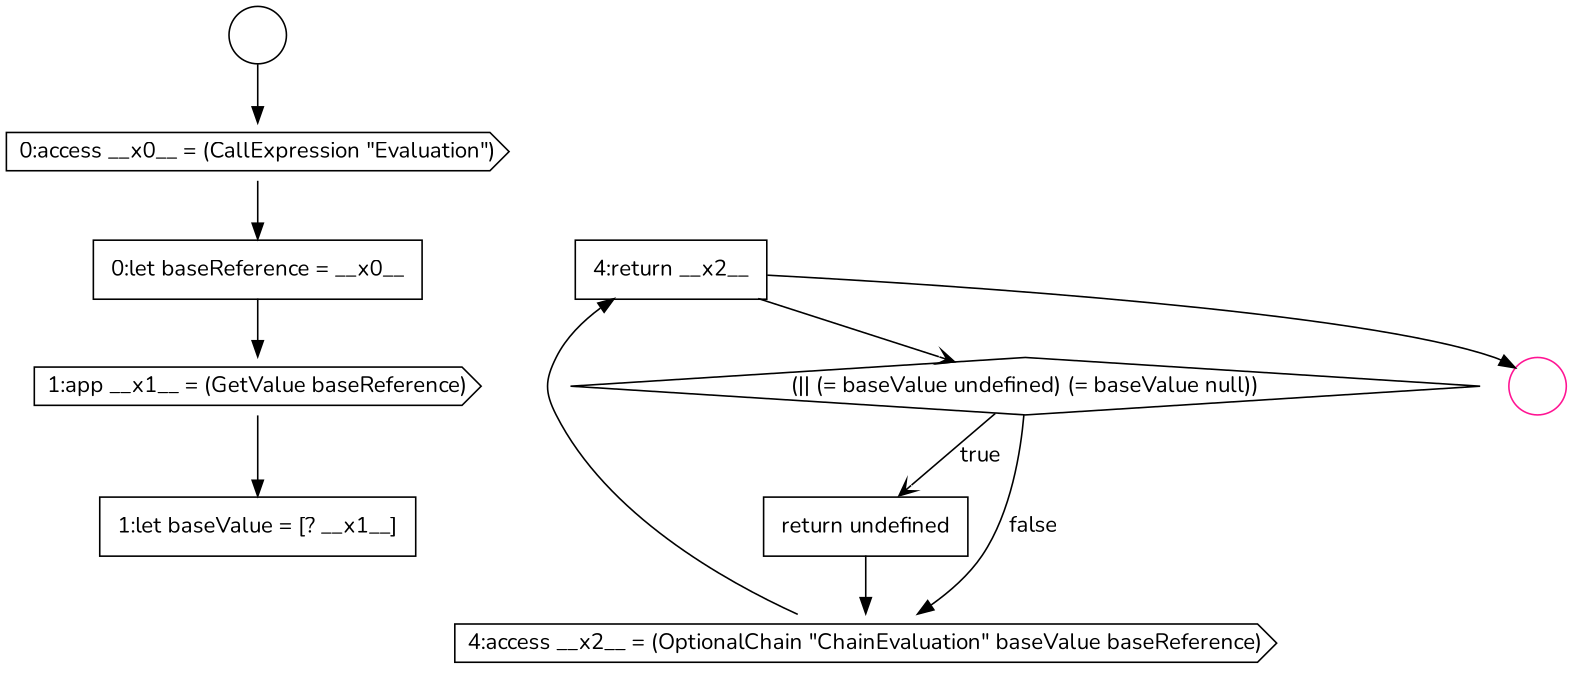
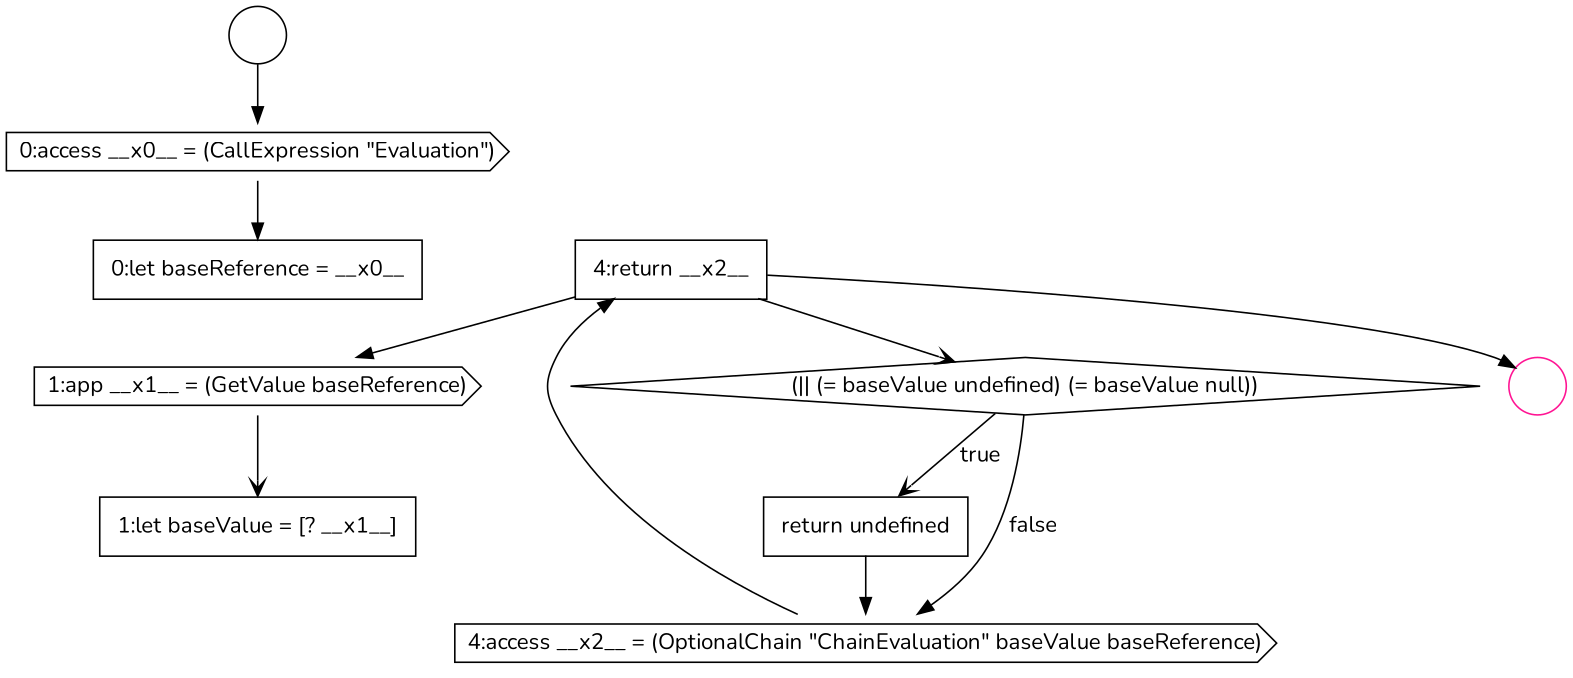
  digraph {
    fontname=Nunito
    node [color=black fillcolor=white fontname=Nunito shape=none style=filled]
    edge [arrowhead=normal color=black fontname=Nunito]
    n1 [label=<<font color="black">1:app __x1__ = (GetValue baseReference)</font>> shape=cds]
    n2 [label=<<font color="black">     <table border="0" cellborder="1" cellspacing="0" cellpadding="10">       <tr><td align="left">1:let baseValue = [? __x1__]</td></tr>     </table>   </font>> margin=0]
    n3 [label=" " shape=circle]
    n4 [label=<<font color="black">0:access __x0__ = (CallExpression &quot;Evaluation&quot;)</font>> shape=cds]
    n5 [label=<<font color="black">     <table border="0" cellborder="1" cellspacing="0" cellpadding="10">       <tr><td align="left">0:let baseReference = __x0__</td></tr>     </table>   </font>> margin=0]
    n6 [label=<<font color="black">     <table border="0" cellborder="1" cellspacing="0" cellpadding="10">       <tr><td align="left">return undefined</td></tr>     </table>   </font>> margin=0]
    n7 [label=<<font color="black">4:access __x2__ = (OptionalChain &quot;ChainEvaluation&quot; baseValue baseReference)</font>> shape=cds]
    n8 [label=<<font color="black">     <table border="0" cellborder="1" cellspacing="0" cellpadding="10">       <tr><td align="left">4:return __x2__</td></tr>     </table>   </font>> margin=0]
    n9 [label=<<font color="black">(|| (= baseValue undefined) (= baseValue null))</font>> shape=diamond]
    n10 [color=deeppink label=" " shape=circle]
-   n1 -> n2
+   n1 -> n2 [arrowhead=vee]
    n3 -> n4
    n4 -> n5
-   n5 -> n1
+   n8 -> n1
    n6 -> n7
    n7 -> n8
    n8 -> n9 [arrowhead=vee]
    n8 -> n10
    n9 -> n6 [arrowhead=vee label=<<font color="black">true</font>>]
    n9 -> n7 [label=<<font color="black">false</font>>]
  }
